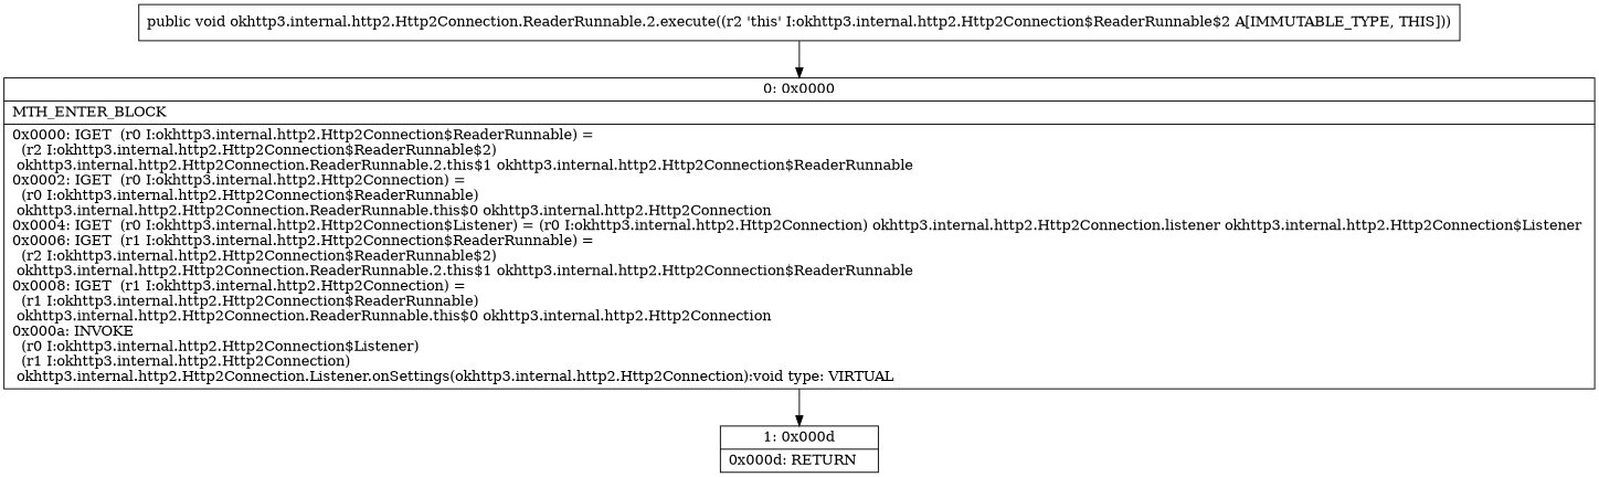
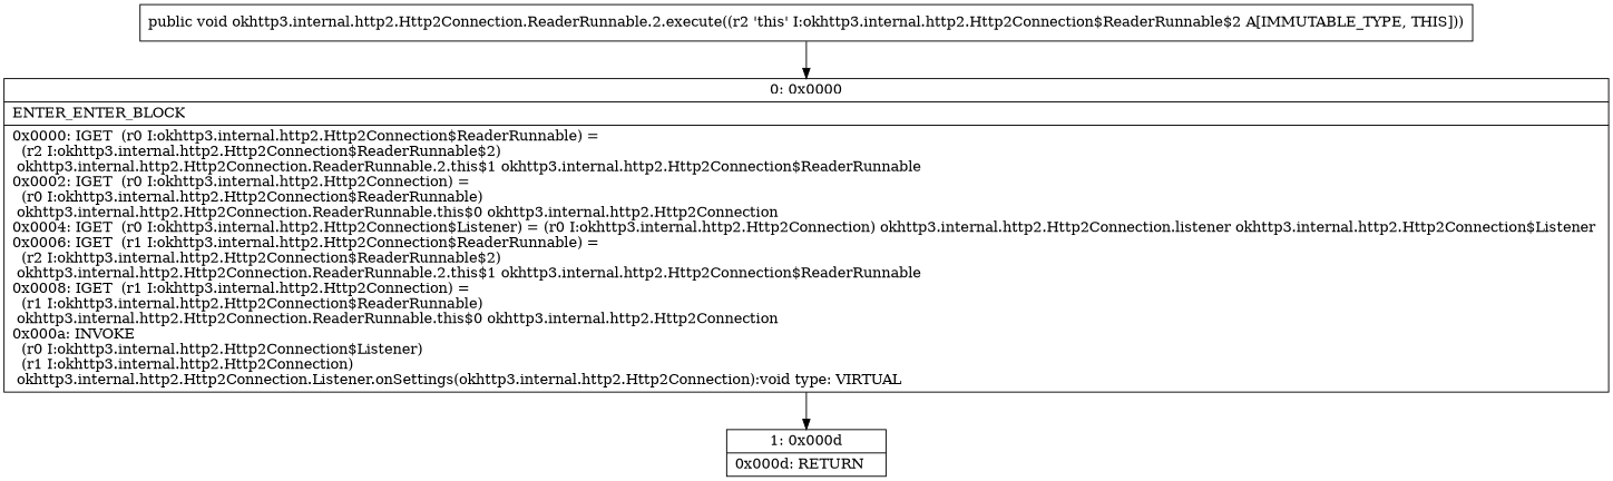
  digraph {
    node [shape=record]
    edge [style=solid]
-   n1 [label="{0\:\ 0x0000|MTH_ENTER_BLOCK\l|0x0000: IGET  (r0 I:okhttp3.internal.http2.Http2Connection$ReaderRunnable) = \l  (r2 I:okhttp3.internal.http2.Http2Connection$ReaderRunnable$2)\l okhttp3.internal.http2.Http2Connection.ReaderRunnable.2.this$1 okhttp3.internal.http2.Http2Connection$ReaderRunnable \l0x0002: IGET  (r0 I:okhttp3.internal.http2.Http2Connection) = \l  (r0 I:okhttp3.internal.http2.Http2Connection$ReaderRunnable)\l okhttp3.internal.http2.Http2Connection.ReaderRunnable.this$0 okhttp3.internal.http2.Http2Connection \l0x0004: IGET  (r0 I:okhttp3.internal.http2.Http2Connection$Listener) = (r0 I:okhttp3.internal.http2.Http2Connection) okhttp3.internal.http2.Http2Connection.listener okhttp3.internal.http2.Http2Connection$Listener \l0x0006: IGET  (r1 I:okhttp3.internal.http2.Http2Connection$ReaderRunnable) = \l  (r2 I:okhttp3.internal.http2.Http2Connection$ReaderRunnable$2)\l okhttp3.internal.http2.Http2Connection.ReaderRunnable.2.this$1 okhttp3.internal.http2.Http2Connection$ReaderRunnable \l0x0008: IGET  (r1 I:okhttp3.internal.http2.Http2Connection) = \l  (r1 I:okhttp3.internal.http2.Http2Connection$ReaderRunnable)\l okhttp3.internal.http2.Http2Connection.ReaderRunnable.this$0 okhttp3.internal.http2.Http2Connection \l0x000a: INVOKE  \l  (r0 I:okhttp3.internal.http2.Http2Connection$Listener)\l  (r1 I:okhttp3.internal.http2.Http2Connection)\l okhttp3.internal.http2.Http2Connection.Listener.onSettings(okhttp3.internal.http2.Http2Connection):void type: VIRTUAL \l}"]
+   n1 [label="{0\:\ 0x0000|ENTER_ENTER_BLOCK\l|0x0000: IGET  (r0 I:okhttp3.internal.http2.Http2Connection$ReaderRunnable) = \l  (r2 I:okhttp3.internal.http2.Http2Connection$ReaderRunnable$2)\l okhttp3.internal.http2.Http2Connection.ReaderRunnable.2.this$1 okhttp3.internal.http2.Http2Connection$ReaderRunnable \l0x0002: IGET  (r0 I:okhttp3.internal.http2.Http2Connection) = \l  (r0 I:okhttp3.internal.http2.Http2Connection$ReaderRunnable)\l okhttp3.internal.http2.Http2Connection.ReaderRunnable.this$0 okhttp3.internal.http2.Http2Connection \l0x0004: IGET  (r0 I:okhttp3.internal.http2.Http2Connection$Listener) = (r0 I:okhttp3.internal.http2.Http2Connection) okhttp3.internal.http2.Http2Connection.listener okhttp3.internal.http2.Http2Connection$Listener \l0x0006: IGET  (r1 I:okhttp3.internal.http2.Http2Connection$ReaderRunnable) = \l  (r2 I:okhttp3.internal.http2.Http2Connection$ReaderRunnable$2)\l okhttp3.internal.http2.Http2Connection.ReaderRunnable.2.this$1 okhttp3.internal.http2.Http2Connection$ReaderRunnable \l0x0008: IGET  (r1 I:okhttp3.internal.http2.Http2Connection) = \l  (r1 I:okhttp3.internal.http2.Http2Connection$ReaderRunnable)\l okhttp3.internal.http2.Http2Connection.ReaderRunnable.this$0 okhttp3.internal.http2.Http2Connection \l0x000a: INVOKE  \l  (r0 I:okhttp3.internal.http2.Http2Connection$Listener)\l  (r1 I:okhttp3.internal.http2.Http2Connection)\l okhttp3.internal.http2.Http2Connection.Listener.onSettings(okhttp3.internal.http2.Http2Connection):void type: VIRTUAL \l}"]
    n2 [label="{1\:\ 0x000d|0x000d: RETURN   \l}"]
    n3 [label="{public void okhttp3.internal.http2.Http2Connection.ReaderRunnable.2.execute((r2 'this' I:okhttp3.internal.http2.Http2Connection$ReaderRunnable$2 A[IMMUTABLE_TYPE, THIS])) }"]
    n1 -> n2
    n3 -> n1
  }
